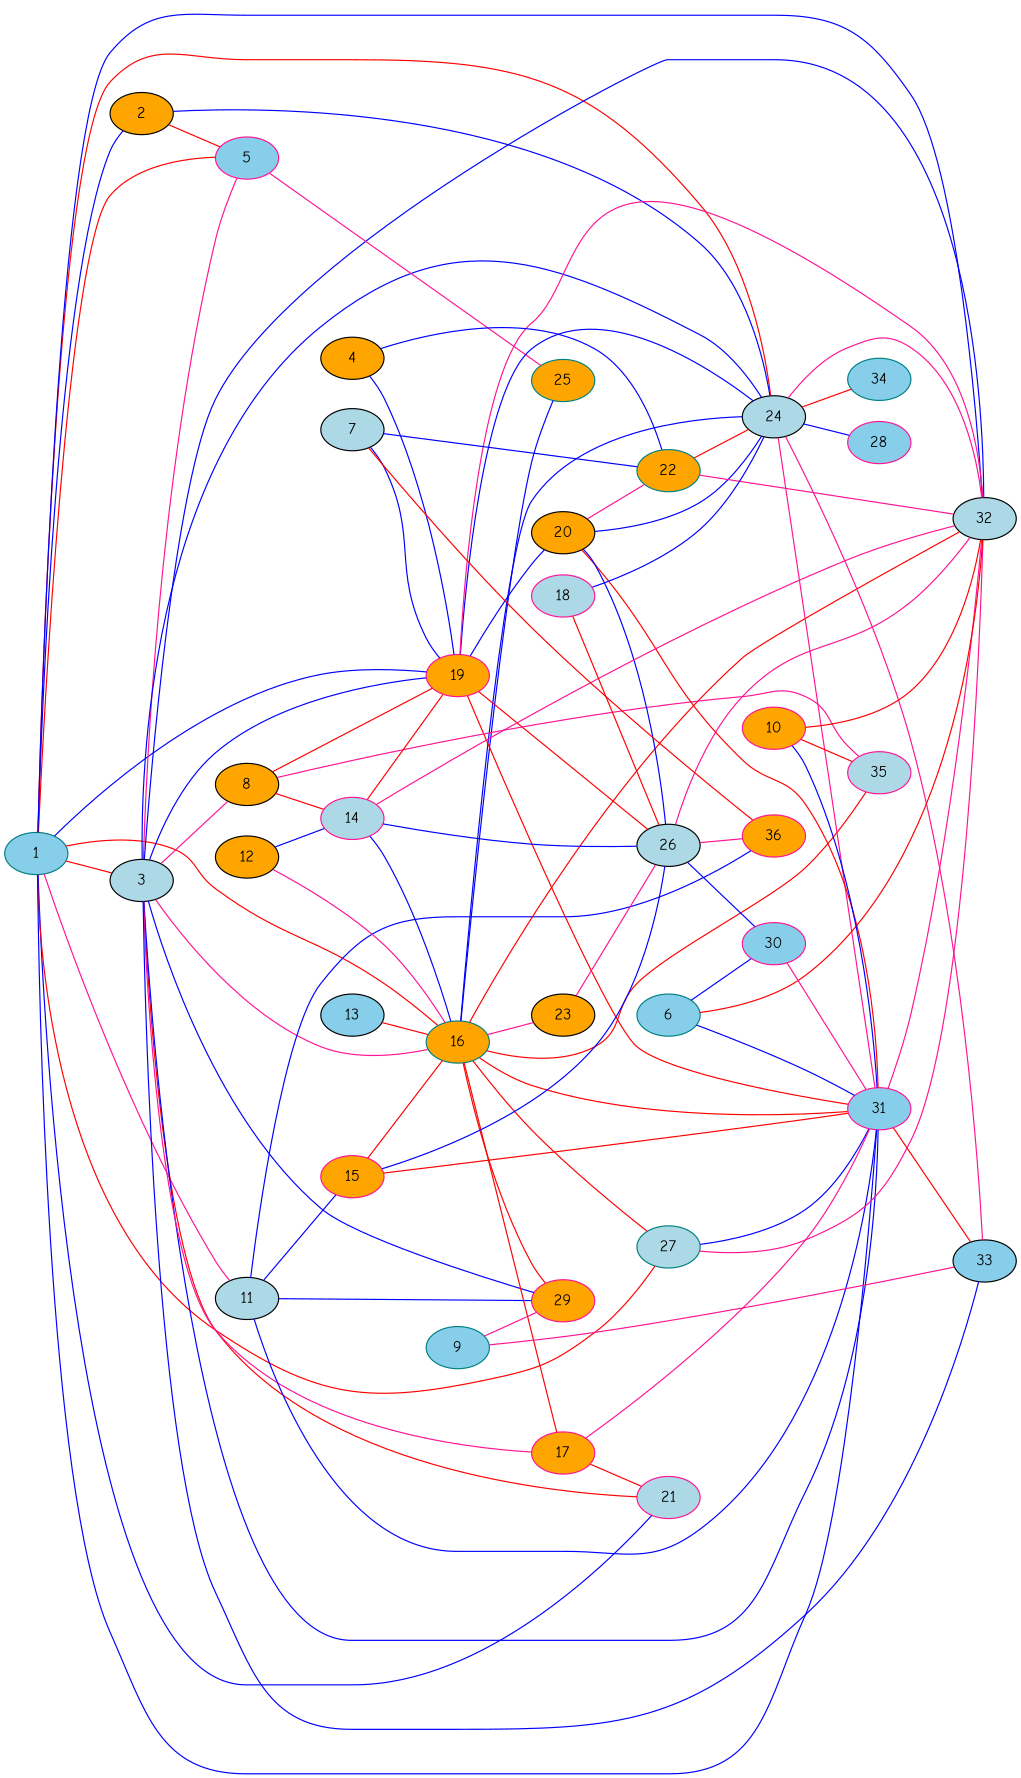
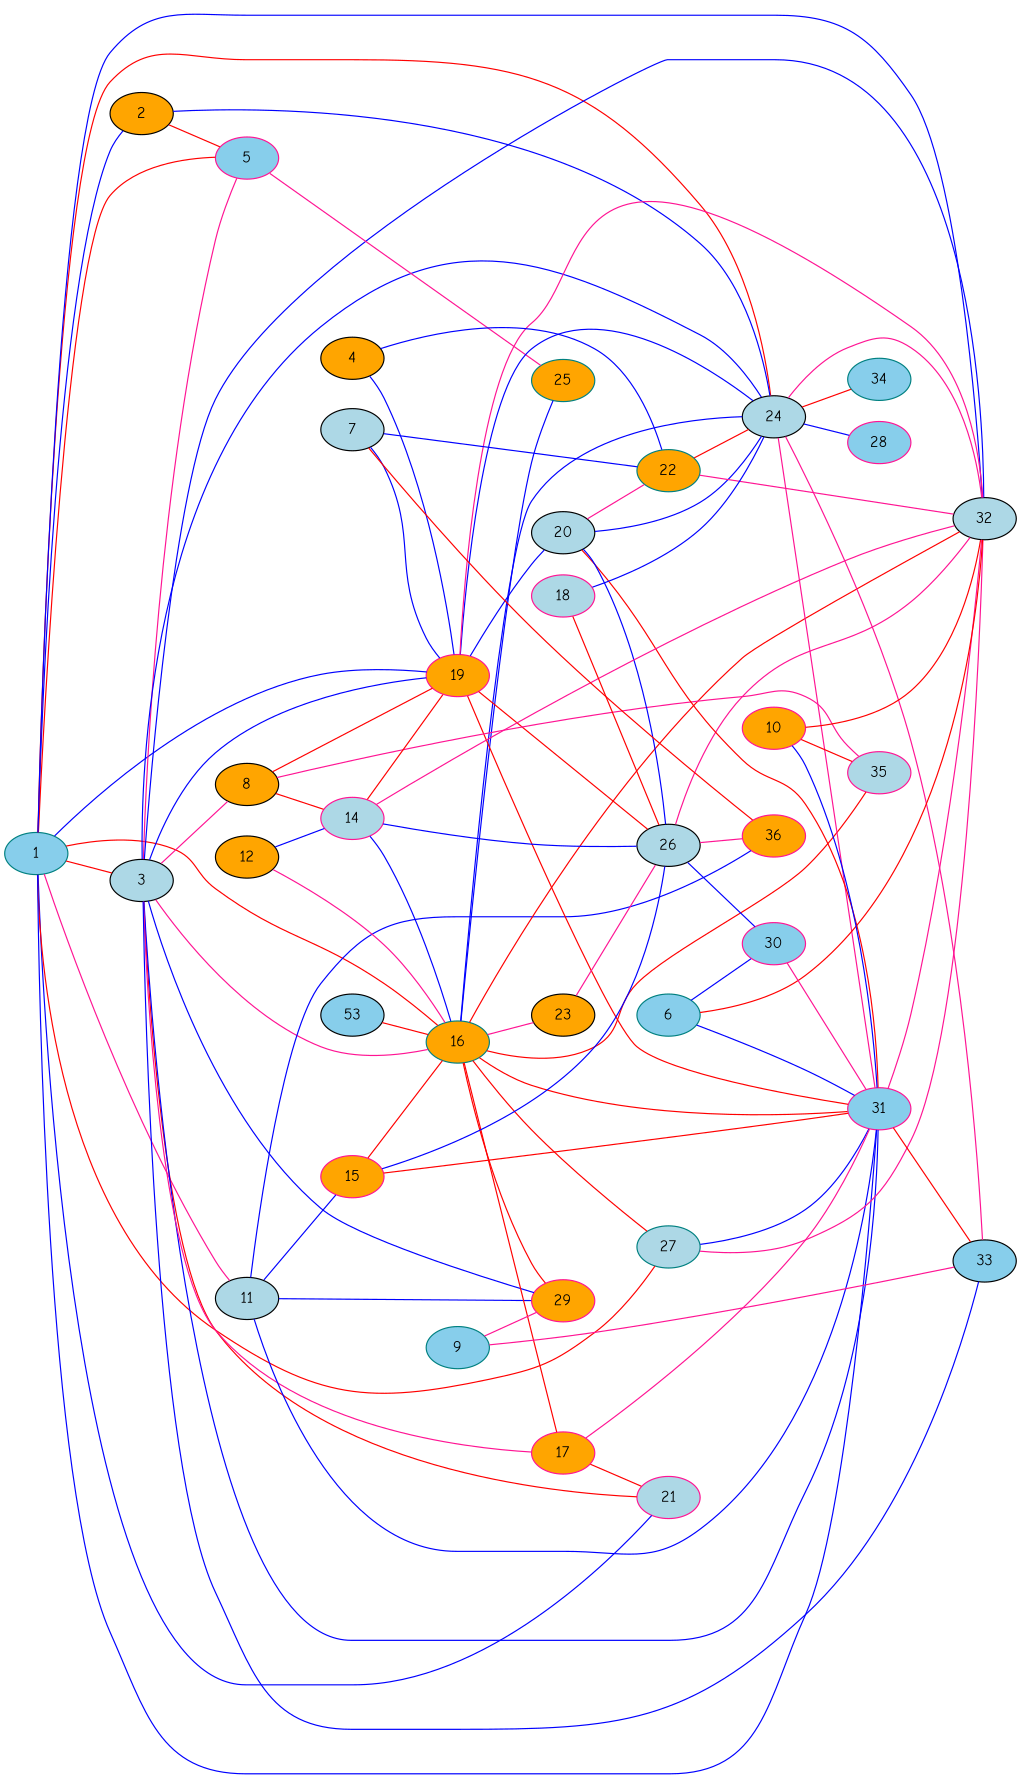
  graph {
    fontname="Comic Neue"
    rankdir=LR
    node [color=black fillcolor=orange fontname="Comic Neue" style=filled]
    edge [color=blue fontname="Comic Neue" weight=1.0]
    1 [color=teal fillcolor=skyblue]
    2
    3 [fillcolor=lightblue]
    5 [color=deeppink fillcolor=skyblue]
    11 [fillcolor=lightblue]
    16 [color=teal]
    19 [color=deeppink]
    21 [color=deeppink fillcolor=lightblue]
    24 [fillcolor=lightblue]
    27 [color=teal fillcolor=lightblue]
    31 [color=deeppink fillcolor=skyblue]
    32 [fillcolor=lightblue]
    8
    17 [color=deeppink]
    29 [color=deeppink]
    33 [fillcolor=skyblue]
    25 [color=teal]
    36 [color=deeppink]
    15 [color=deeppink]
    35 [color=deeppink fillcolor=lightblue]
    23
    26 [fillcolor=lightblue]
-   20
+   20 [fillcolor=lightblue]
    28 [color=deeppink fillcolor=skyblue]
    34 [color=teal fillcolor=skyblue]
    14 [color=deeppink fillcolor=lightblue]
    4
    22 [color=teal]
    6 [color=teal fillcolor=skyblue]
    30 [color=deeppink fillcolor=skyblue]
    7 [fillcolor=lightblue]
    9 [color=teal fillcolor=skyblue]
    10 [color=deeppink]
    12
-   13 [fillcolor=skyblue]
+   13 [fillcolor=skyblue label=53]
    18 [color=deeppink fillcolor=lightblue]
    1 -- 2
    1 -- 3 [color=red weight=2.0]
    1 -- 5 [color=red]
    1 -- 11 [color=deeppink]
    1 -- 16 [color=red]
    1 -- 19
    1 -- 21
    1 -- 24 [color=red]
    1 -- 27 [color=red]
    1 -- 31 [weight=2.0]
    1 -- 32 [weight=2.0]
    2 -- 5 [color=red]
    2 -- 24
    3 -- 5 [color=deeppink weight=2.0]
    3 -- 16 [color=deeppink weight=3.0]
    3 -- 19 [weight=4.0]
    3 -- 21 [color=red]
    3 -- 24 [weight=3.0]
    3 -- 31 [weight=4.0]
    3 -- 32 [weight=4.0]
    3 -- 8 [color=deeppink]
    3 -- 17 [color=deeppink]
    3 -- 29
    3 -- 33
    5 -- 25 [color=deeppink]
    11 -- 31
    11 -- 29
    11 -- 36
    11 -- 15
    16 -- 24 [weight=3.0]
    16 -- 27 [color=red]
    16 -- 31 [color=red weight=3.0]
    16 -- 32 [color=red weight=2.0]
    16 -- 17 [color=red]
    16 -- 29 [color=red]
    16 -- 25
    16 -- 35 [color=red]
    16 -- 23 [color=deeppink]
    19 -- 24
    19 -- 31 [color=red weight=2.0]
    19 -- 32 [color=deeppink weight=3.0]
    19 -- 26 [color=red]
    19 -- 20
    24 -- 31 [color=deeppink weight=2.0]
    24 -- 32 [color=deeppink weight=2.0]
    24 -- 33 [color=deeppink]
    24 -- 28
    24 -- 34 [color=red]
    27 -- 31
    27 -- 32 [color=deeppink]
    31 -- 32 [color=deeppink weight=5.0]
    31 -- 33 [color=red]
    8 -- 19 [color=red]
    8 -- 35 [color=deeppink]
    8 -- 14 [color=red]
    17 -- 21 [color=red]
    17 -- 31 [color=deeppink]
    15 -- 16 [color=red]
    15 -- 31 [color=red]
    15 -- 26
    23 -- 26 [color=deeppink]
    26 -- 32 [color=deeppink weight=2.0]
    26 -- 36 [color=deeppink]
    26 -- 30
    20 -- 24
    20 -- 31 [color=red]
    20 -- 26
    20 -- 22 [color=deeppink]
    14 -- 16
    14 -- 19 [color=red]
    14 -- 32 [color=deeppink]
    14 -- 26
    4 -- 19
    4 -- 22
    22 -- 24 [color=red]
    22 -- 32 [color=deeppink weight=2.0]
    6 -- 31
    6 -- 32 [color=red]
    6 -- 30
    30 -- 31 [color=deeppink]
    7 -- 19
    7 -- 36 [color=red]
    7 -- 22
    9 -- 29 [color=deeppink]
    9 -- 33 [color=deeppink]
    10 -- 31 [weight=2.0]
    10 -- 32 [color=red]
    10 -- 35 [color=red weight=2.0]
    12 -- 16 [color=deeppink]
    12 -- 14
    13 -- 16 [color=red]
    18 -- 24
    18 -- 26 [color=red]
  }
